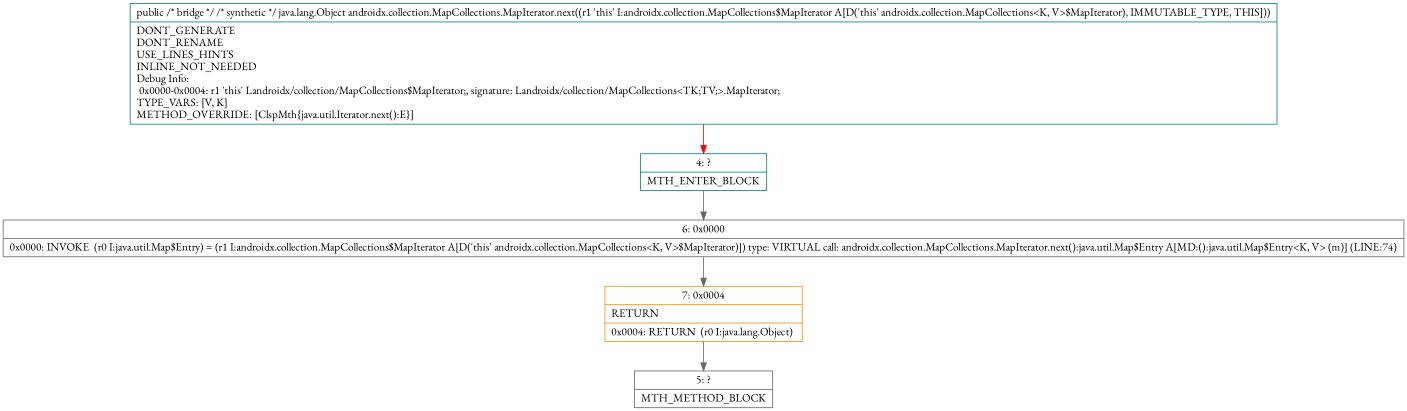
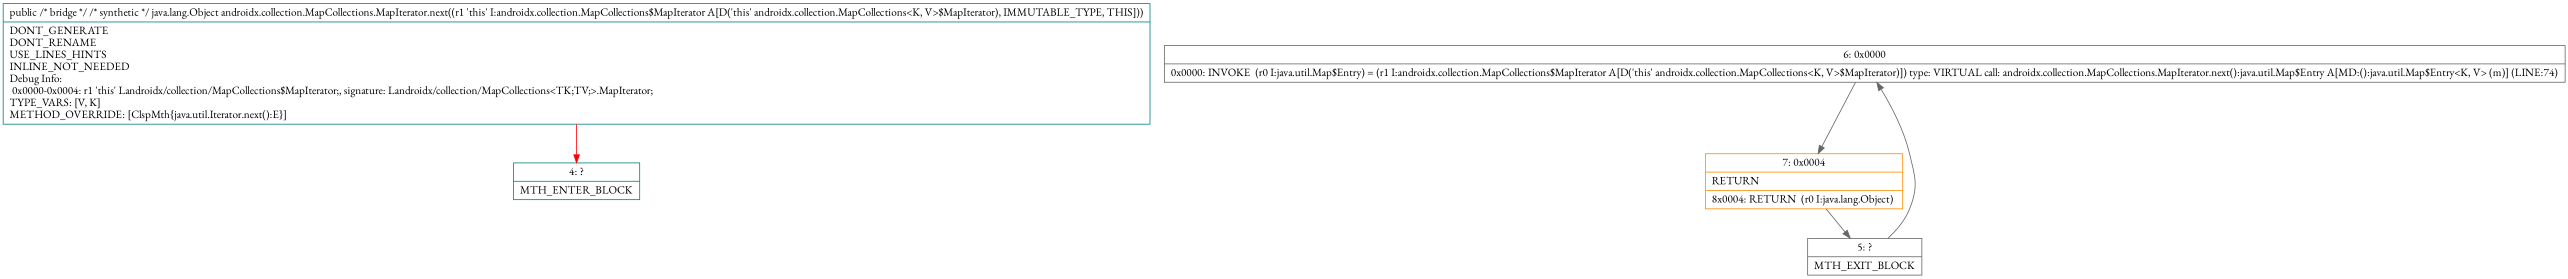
  digraph {
    fontname="EB Garamond"
    node [color=teal fontname="EB Garamond" shape=record]
    edge [color=gray40 fontname="EB Garamond"]
    n1 [label="{4\:\ ?|MTH_ENTER_BLOCK\l}"]
    n2 [color=gray40 label="{6\:\ 0x0000|0x0000: INVOKE  (r0 I:java.util.Map$Entry) = (r1 I:androidx.collection.MapCollections$MapIterator A[D('this' androidx.collection.MapCollections\<K, V\>$MapIterator)]) type: VIRTUAL call: androidx.collection.MapCollections.MapIterator.next():java.util.Map$Entry A[MD:():java.util.Map$Entry\<K, V\> (m)] (LINE:74)\l}"]
-   n3 [color=darkorange label="{7\:\ 0x0004|RETURN\l|0x0004: RETURN  (r0 I:java.lang.Object) \l}"]
-   n4 [color=gray40 label="{5\:\ ?|MTH_METHOD_BLOCK\l}"]
+   n3 [color=darkorange label="{7\:\ 0x0004|RETURN\l|8x0004: RETURN  (r0 I:java.lang.Object) \l}"]
+   n4 [color=gray40 label="{5\:\ ?|MTH_EXIT_BLOCK\l}"]
    n5 [label="{public \/* bridge *\/ \/* synthetic *\/ java.lang.Object androidx.collection.MapCollections.MapIterator.next((r1 'this' I:androidx.collection.MapCollections$MapIterator A[D('this' androidx.collection.MapCollections\<K, V\>$MapIterator), IMMUTABLE_TYPE, THIS]))  | DONT_GENERATE\lDONT_RENAME\lUSE_LINES_HINTS\lINLINE_NOT_NEEDED\lDebug Info:\l  0x0000\-0x0004: r1 'this' Landroidx\/collection\/MapCollections$MapIterator;, signature: Landroidx\/collection\/MapCollections\<TK;TV;\>.MapIterator;\lTYPE_VARS: [V, K]\lMETHOD_OVERRIDE: [ClspMth\{java.util.Iterator.next():E\}]\l}"]
-   n1 -> n2
+   n4 -> n2
    n2 -> n3
    n3 -> n4
    n5 -> n1 [color=red]
  }
